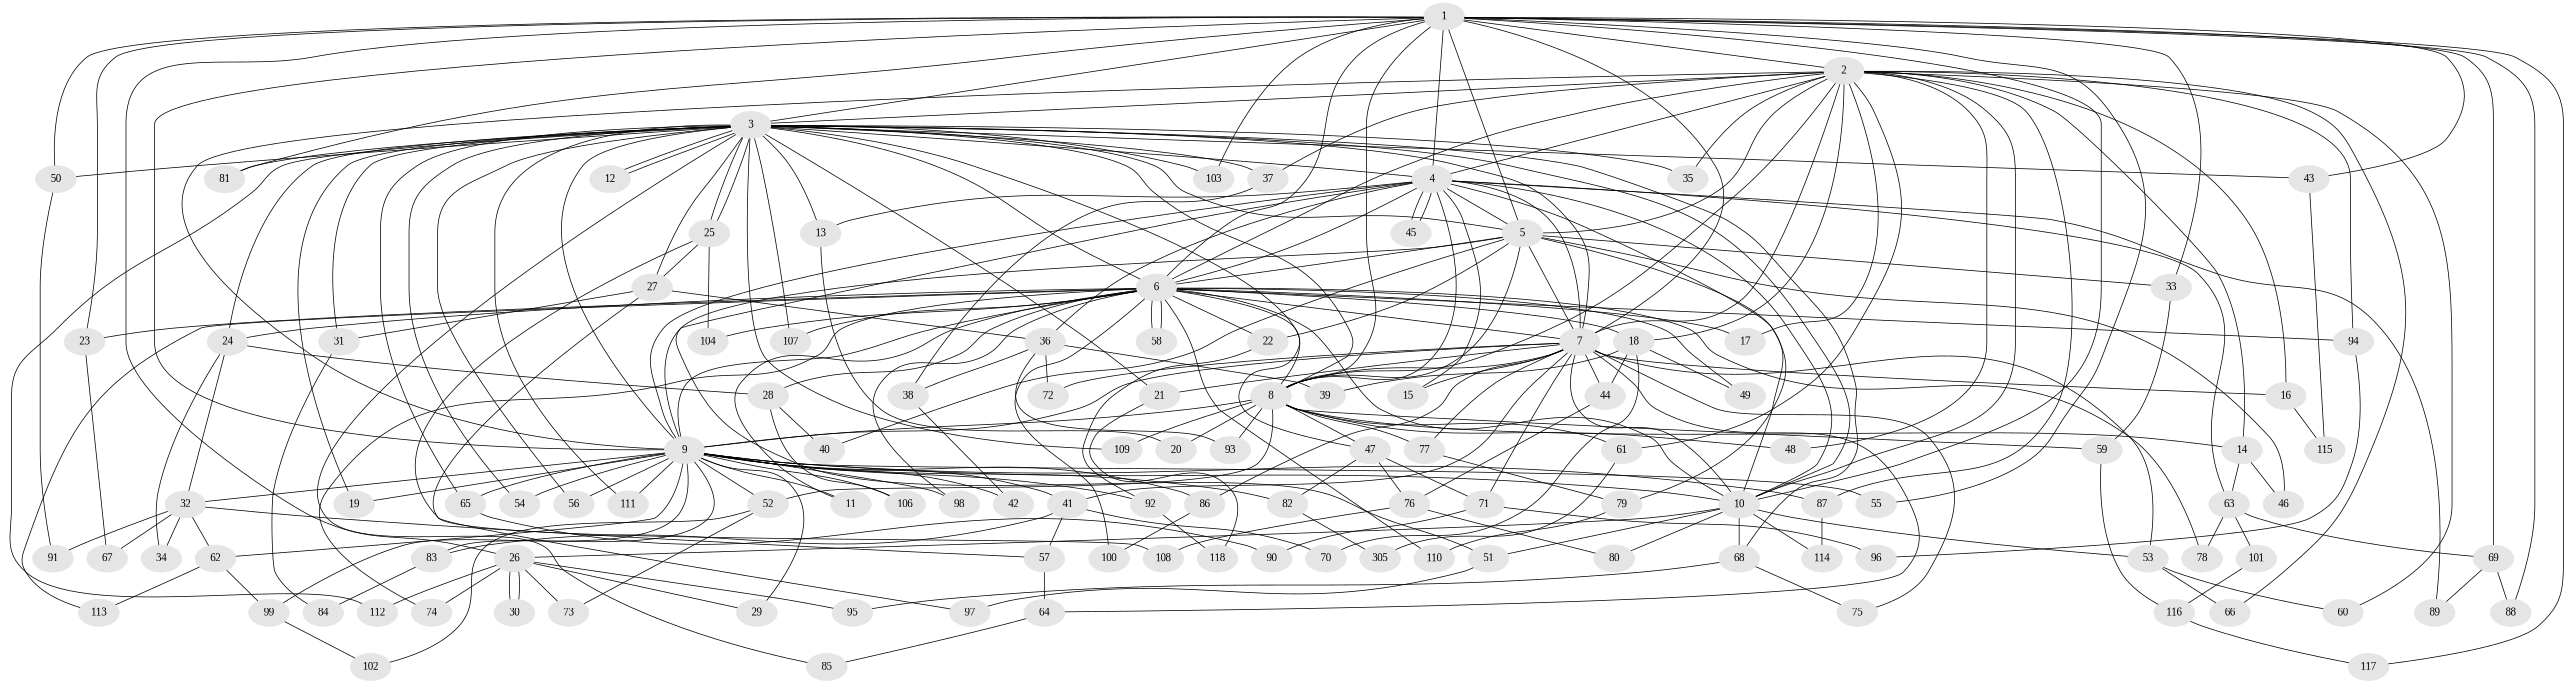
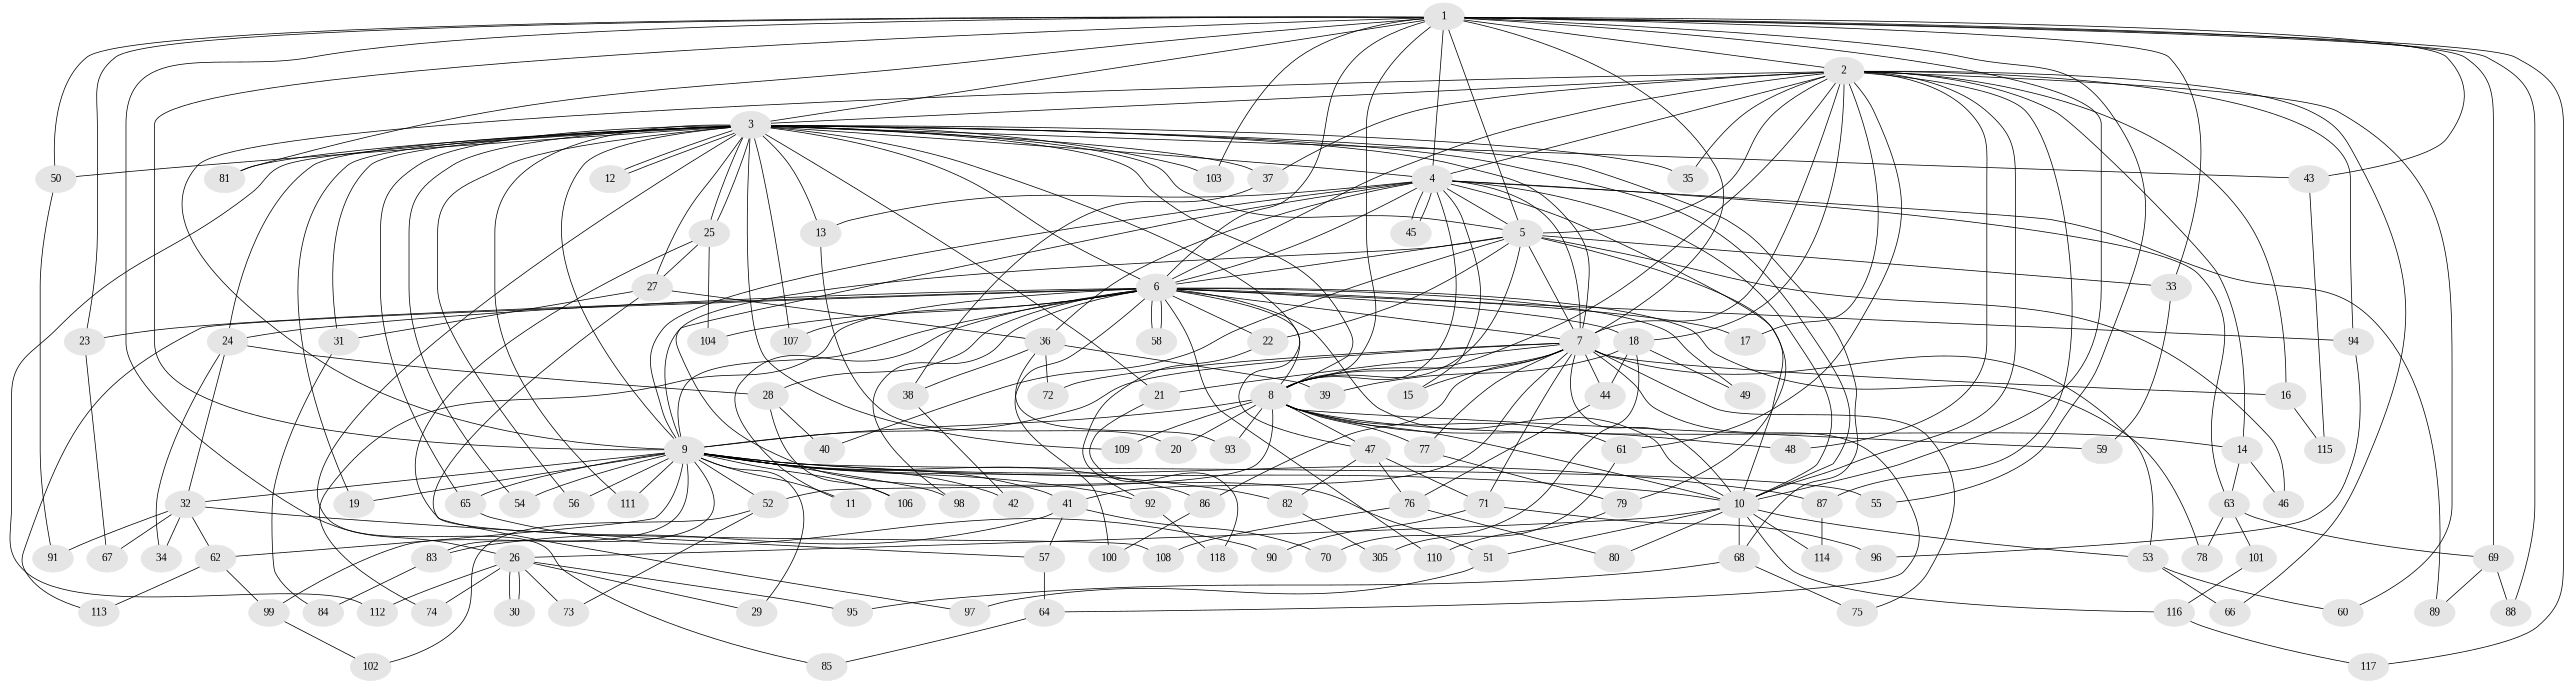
  graph {
    fontname="Liberation Serif"
    node [color=gray90 fontname="Liberation Serif" style=filled]
    edge [fontname="Liberation Serif"]
    1
    2
    3
    4
    5
    6
    7
    8
    9
    10
    23
    26
    33
    43
    50
    55
    69
    81
    88
    103
    117
    14
    16
    17
    18
    35
    37
    48
    60
    61
    66
    87
    94
    12
    13
    19
    21
    24
    25
    27
    31
    47
    54
    56
    65
    68
    85
    107
    109
    111
    112
    15
    36
    45
    51
    63
    79
    89
    22
    40
    46
    11
    28
    49
    58
    74
    78
    98
    100
    104
    110
    113
    41
    44
    53
    64
    71
    72
    75
    77
    86
    20
    52
    59
    93
    29
    32
    42
    62
    82
    83
    92
    99
    106
    80
    114
    116
    67
    30
    73
    95
    115
    91
    39
    70
    38
    n107 [label=305]
    96
    118
    34
    108
    97
    84
    76
    90
    101
    57
    102
    1 -- 2
    1 -- 3
    1 -- 4
    1 -- 5
    1 -- 6
    1 -- 7
    1 -- 8
    1 -- 9
    1 -- 10
    1 -- 23
    1 -- 26
    1 -- 33
    1 -- 43
    1 -- 50
    1 -- 55
    1 -- 69
    1 -- 81
    1 -- 88
    1 -- 103
    1 -- 117
    2 -- 3
    2 -- 4
    2 -- 5
    2 -- 6
    2 -- 7
    2 -- 8
    2 -- 9
    2 -- 10
    2 -- 14
    2 -- 16
    2 -- 17
    2 -- 18
    2 -- 35
    2 -- 37
    2 -- 48
    2 -- 60
    2 -- 61
    2 -- 66
    2 -- 87
    2 -- 94
    3 -- 4
    3 -- 5
    3 -- 6
    3 -- 7
    3 -- 8
    3 -- 9
    3 -- 10
    3 -- 43
    3 -- 50
    3 -- 81
    3 -- 103
    3 -- 35
    3 -- 37
    3 -- 12
    3 -- 12
    3 -- 13
    3 -- 19
    3 -- 21
    3 -- 24
    3 -- 25
    3 -- 25
    3 -- 27
    3 -- 31
    3 -- 47
    3 -- 54
    3 -- 56
    3 -- 65
    3 -- 68
    3 -- 85
    3 -- 107
    3 -- 109
    3 -- 111
    3 -- 112
    4 -- 5
    4 -- 6
    4 -- 7
    4 -- 8
    4 -- 9
    4 -- 10
    4 -- 13
    4 -- 15
    4 -- 36
    4 -- 45
    4 -- 45
    4 -- 51
    4 -- 63
    4 -- 79
    4 -- 89
    5 -- 6
    5 -- 7
    5 -- 8
    5 -- 9
    5 -- 10
    5 -- 33
    5 -- 22
    5 -- 40
    5 -- 46
    6 -- 7
    6 -- 8
    6 -- 9
    6 -- 10
    6 -- 23
    6 -- 17
    6 -- 18
    6 -- 94
    6 -- 24
    6 -- 107
    6 -- 22
    6 -- 11
    6 -- 28
    6 -- 49
    6 -- 58
    6 -- 58
    6 -- 74
    6 -- 78
    6 -- 98
    6 -- 100
    6 -- 104
    6 -- 110
    6 -- 113
    7 -- 8
    7 -- 9
    7 -- 10
    7 -- 16
    7 -- 21
    7 -- 15
    7 -- 41
    7 -- 44
    7 -- 53
    7 -- 64
    7 -- 71
    7 -- 72
    7 -- 75
    7 -- 77
    7 -- 86
    8 -- 9
+   8 -- 10
    8 -- 14
    8 -- 48
    8 -- 61
    8 -- 47
    8 -- 109
    8 -- 77
    8 -- 20
    8 -- 52
    8 -- 59
    8 -- 93
    9 -- 10
    9 -- 55
    9 -- 87
    9 -- 19
    9 -- 54
    9 -- 56
    9 -- 65
    9 -- 111
    9 -- 11
    9 -- 98
    9 -- 41
    9 -- 86
    9 -- 52
    9 -- 29
    9 -- 32
    9 -- 42
    9 -- 62
    9 -- 82
    9 -- 83
    9 -- 92
    9 -- 99
    9 -- 106
    10 -- 26
    10 -- 68
    10 -- 51
    10 -- 53
    10 -- 80
    10 -- 114
-   59 -- 116
+   10 -- 116
    23 -- 67
    26 -- 112
    26 -- 74
    26 -- 29
    26 -- 30
    26 -- 30
    26 -- 73
    26 -- 95
    33 -- 59
    43 -- 115
    50 -- 91
    69 -- 88
    69 -- 89
    14 -- 63
    14 -- 46
    16 -- 115
    18 -- 49
    18 -- 44
    18 -- 39
    18 -- 70
    37 -- 38
    61 -- n107
    87 -- 114
    94 -- 96
    13 -- 20
    21 -- 118
    24 -- 28
    24 -- 32
    24 -- 34
    25 -- 27
    25 -- 104
    25 -- 108
    27 -- 31
    27 -- 36
    27 -- 97
    31 -- 84
    47 -- 71
    47 -- 82
    47 -- 76
    65 -- 90
    68 -- 75
    68 -- 95
    36 -- 72
    36 -- 93
    36 -- 39
    36 -- 38
    51 -- 97
    63 -- 69
    63 -- 78
    63 -- 101
    79 -- 110
    22 -- 92
    28 -- 40
    28 -- 106
    41 -- 83
    41 -- 70
    41 -- 57
    44 -- 76
    53 -- 60
    53 -- 66
    64 -- 85
    71 -- 96
    71 -- 90
    77 -- 79
    86 -- 100
    52 -- 73
    52 -- 102
    32 -- 62
    32 -- 67
    32 -- 91
    32 -- 34
    32 -- 57
    62 -- 113
    62 -- 99
    82 -- n107
    83 -- 84
    92 -- 118
    99 -- 102
    116 -- 117
    38 -- 42
    76 -- 80
    76 -- 108
    101 -- 116
    57 -- 64
  }
